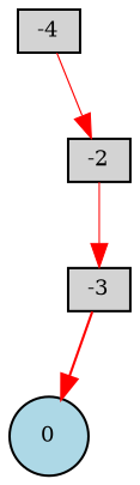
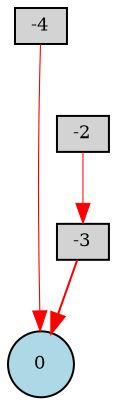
  digraph {
    node [fillcolor=lightgray fontsize=9 shape=box style=filled]
    edge [color=red style=solid]
    0 [fillcolor=lightblue height=0.2 shape=circle width=0.2]
    -2 [height=0.2 width=0.2]
    -3 [height=0.2 width=0.2]
    -4 [height=0.2 width=0.2]
    -2 -> -3 [penwidth=0.5139584976495]
    -3 -> 0 [penwidth=1.0190626867705292]
-   -4 -> -2 [penwidth=0.5515078390916663]
+   -4 -> 0 [penwidth=0.5515078390916663]
  }
